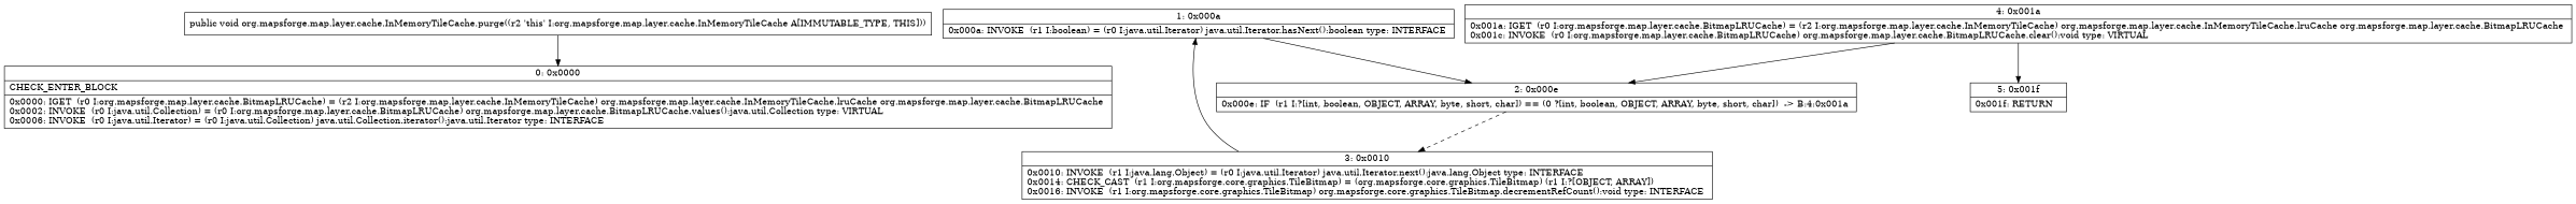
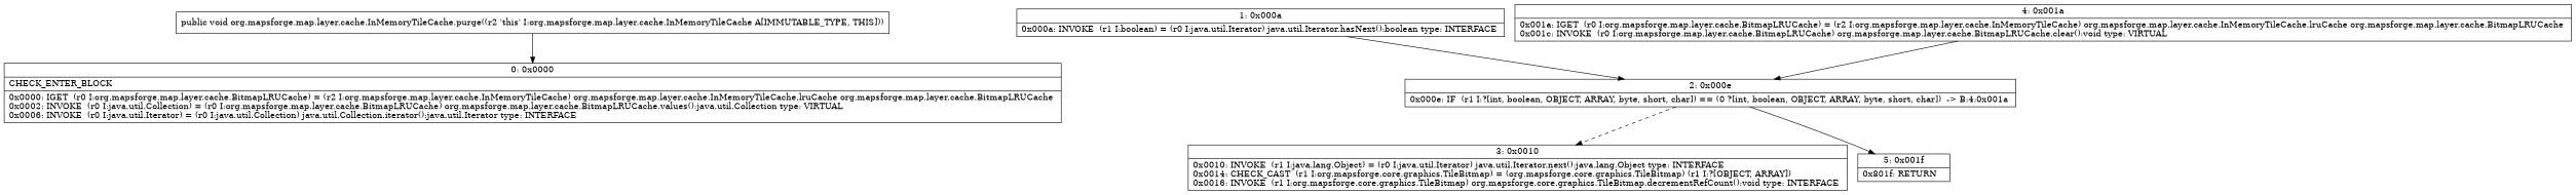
  digraph {
    node [shape=record]
    n1 [label="{0\:\ 0x0000|CHECK_ENTER_BLOCK\l|0x0000: IGET  (r0 I:org.mapsforge.map.layer.cache.BitmapLRUCache) = (r2 I:org.mapsforge.map.layer.cache.InMemoryTileCache) org.mapsforge.map.layer.cache.InMemoryTileCache.lruCache org.mapsforge.map.layer.cache.BitmapLRUCache \l0x0002: INVOKE  (r0 I:java.util.Collection) = (r0 I:org.mapsforge.map.layer.cache.BitmapLRUCache) org.mapsforge.map.layer.cache.BitmapLRUCache.values():java.util.Collection type: VIRTUAL \l0x0006: INVOKE  (r0 I:java.util.Iterator) = (r0 I:java.util.Collection) java.util.Collection.iterator():java.util.Iterator type: INTERFACE \l}"]
    n2 [label="{1\:\ 0x000a|0x000a: INVOKE  (r1 I:boolean) = (r0 I:java.util.Iterator) java.util.Iterator.hasNext():boolean type: INTERFACE \l}"]
    n3 [label="{2\:\ 0x000e|0x000e: IF  (r1 I:?[int, boolean, OBJECT, ARRAY, byte, short, char]) == (0 ?[int, boolean, OBJECT, ARRAY, byte, short, char])  \-\> B:4:0x001a \l}"]
    n4 [label="{3\:\ 0x0010|0x0010: INVOKE  (r1 I:java.lang.Object) = (r0 I:java.util.Iterator) java.util.Iterator.next():java.lang.Object type: INTERFACE \l0x0014: CHECK_CAST  (r1 I:org.mapsforge.core.graphics.TileBitmap) = (org.mapsforge.core.graphics.TileBitmap) (r1 I:?[OBJECT, ARRAY]) \l0x0016: INVOKE  (r1 I:org.mapsforge.core.graphics.TileBitmap) org.mapsforge.core.graphics.TileBitmap.decrementRefCount():void type: INTERFACE \l}"]
    n5 [label="{4\:\ 0x001a|0x001a: IGET  (r0 I:org.mapsforge.map.layer.cache.BitmapLRUCache) = (r2 I:org.mapsforge.map.layer.cache.InMemoryTileCache) org.mapsforge.map.layer.cache.InMemoryTileCache.lruCache org.mapsforge.map.layer.cache.BitmapLRUCache \l0x001c: INVOKE  (r0 I:org.mapsforge.map.layer.cache.BitmapLRUCache) org.mapsforge.map.layer.cache.BitmapLRUCache.clear():void type: VIRTUAL \l}"]
-   n6 [label="{5\:\ 0x001f|0x001f: RETURN   \l}"]
+   n6 [label="{5\:\ 0x001f|0x801f: RETURN   \l}"]
    n7 [label="{public void org.mapsforge.map.layer.cache.InMemoryTileCache.purge((r2 'this' I:org.mapsforge.map.layer.cache.InMemoryTileCache A[IMMUTABLE_TYPE, THIS])) }"]
    n2 -> n3
    n3 -> n4 [style=dashed]
-   n4 -> n2
    n5 -> n3
-   n5 -> n6
+   n3 -> n6
    n7 -> n1
  }
